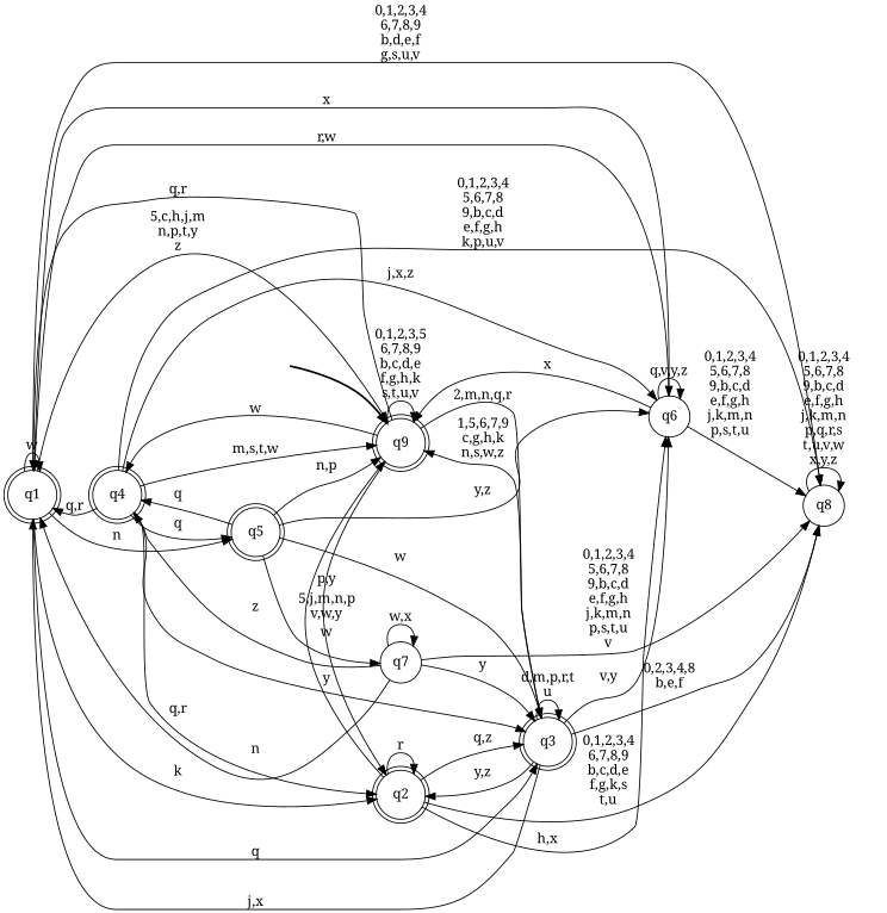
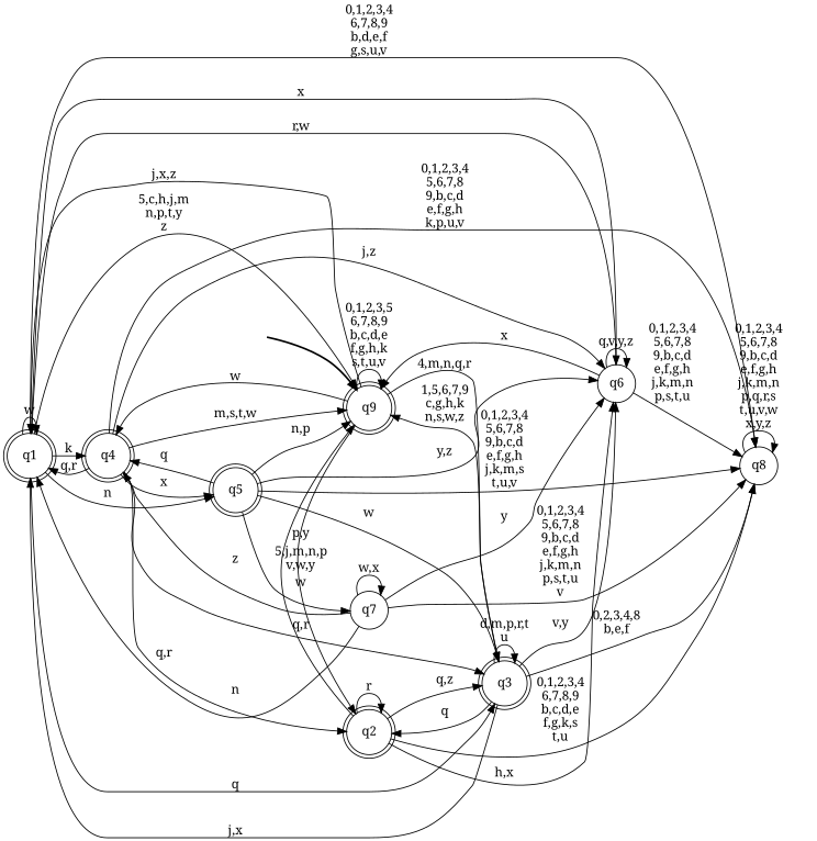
  digraph {
    fontname="Noto Serif"
    rankdir=LR
    node [fontname="Noto Serif" shape=doublecircle style="rounded,filled" color=black fillcolor=white]
    edge [fontname="Noto Serif"]
    __start0 [height=0 shape=none style=invis width=0 color="" fillcolor=""]
    n2 [label=q9]
    n3 [label=q1]
    n4 [label=q2]
    n5 [label=q3]
    n6 [label=q4]
    n7 [label=q5]
    n8 [label=q6 shape=circle style=filled]
    n9 [label=q8 shape=circle style=filled]
    n10 [label=q7 shape=circle style=filled]
    subgraph cluster_1 {
      nodesep=0.15
      ranksep=0.15
      style=invis
      __start0
      n2
    }
    __start0 -> n2 [penwidth=2]
    n2 -> n2 [label="0,1,2,3,5\n6,7,8,9\nb,c,d,e\nf,g,h,k\ns,t,u,v"]
-   n2 -> n3 [label="q,r"]
+   n2 -> n3 [label="j,x,z"]
    n2 -> n4 [label="p,y"]
-   n2 -> n5 [label="2,m,n,q,r"]
+   n2 -> n5 [label="4,m,n,q,r"]
    n2 -> n6 [label=w]
    n3 -> n2 [label="5,c,h,j,m\nn,p,t,y\nz"]
    n3 -> n3 [label=w]
    n3 -> n5 [label=q]
-   n3 -> n4 [label=k]
+   n3 -> n6 [label=k]
    n3 -> n7 [label=n]
    n3 -> n8 [label=x]
    n3 -> n9 [label="0,1,2,3,4\n6,7,8,9\nb,d,e,f\ng,s,u,v"]
    n4 -> n2 [label="5,j,m,n,p\nv,w,y"]
    n4 -> n4 [label=r]
    n4 -> n5 [label="q,z"]
    n4 -> n8 [label="h,x"]
    n4 -> n9 [label="0,1,2,3,4\n6,7,8,9\nb,c,d,e\nf,g,k,s\nt,u"]
    n5 -> n2 [label="1,5,6,7,9\nc,g,h,k\nn,s,w,z"]
    n5 -> n3 [label="j,x"]
-   n5 -> n4 [label="y,z"]
+   n5 -> n4 [label=q]
    n5 -> n5 [label="d,m,p,r,t\nu"]
    n5 -> n8 [label="v,y"]
    n5 -> n9 [label="0,2,3,4,8\nb,e,f"]
    n6 -> n2 [label="m,s,t,w"]
    n6 -> n3 [label="q,r"]
    n6 -> n4 [label=n]
-   n6 -> n5 [label=y]
-   n6 -> n7 [label=q]
-   n6 -> n8 [label="j,x,z"]
+   n6 -> n5 [label="q,r"]
+   n6 -> n7 [label=x]
+   n6 -> n8 [label="j,z"]
    n6 -> n9 [label="0,1,2,3,4\n5,6,7,8\n9,b,c,d\ne,f,g,h\nk,p,u,v"]
    n7 -> n2 [label="n,p"]
    n7 -> n5 [label=w]
    n7 -> n6 [label=q]
    n7 -> n8 [label="y,z"]
+   n7 -> n9 [label="0,1,2,3,4\n5,6,7,8\n9,b,c,d\ne,f,g,h\nj,k,m,s\nt,u,v"]
    n7 -> n10 [label=w]
    n8 -> n2 [label=x]
    n8 -> n3 [label="r,w"]
    n8 -> n8 [label="q,v,y,z"]
    n8 -> n9 [label="0,1,2,3,4\n5,6,7,8\n9,b,c,d\ne,f,g,h\nj,k,m,n\np,s,t,u"]
    n9 -> n9 [label="0,1,2,3,4\n5,6,7,8\n9,b,c,d\ne,f,g,h\nj,k,m,n\np,q,r,s\nt,u,v,w\nx,y,z"]
    n10 -> n3 [label="q,r"]
    n10 -> n6 [label=z]
-   n10 -> n5 [label=y]
+   n10 -> n8 [label=y]
    n10 -> n9 [label="0,1,2,3,4\n5,6,7,8\n9,b,c,d\ne,f,g,h\nj,k,m,n\np,s,t,u\nv"]
    n10 -> n10 [label="w,x"]
  }
